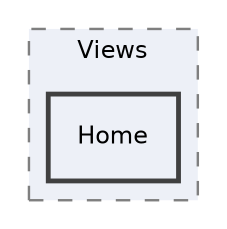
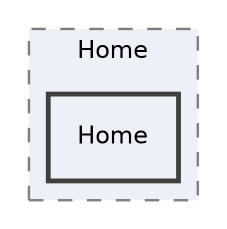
  digraph {
    compound=true
    n1 [color=grey25 fillcolor="#edf0f7" fontname=Helvetica fontsize=10 label=Home shape=box style="filled,bold,"]
    subgraph cluster_1 {
      bgcolor="#edf0f7"
      fontname=Helvetica
      fontsize=10
-     label=Views
+     label=Home
      pencolor=grey50
      style="filled,dashed,"
      n1
    }
  }
